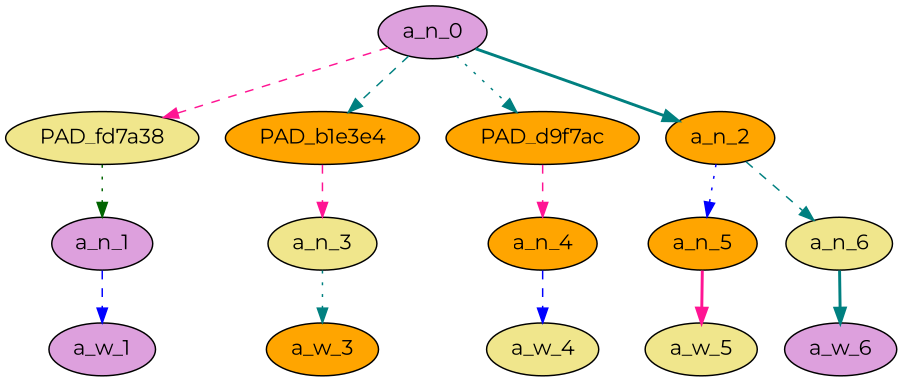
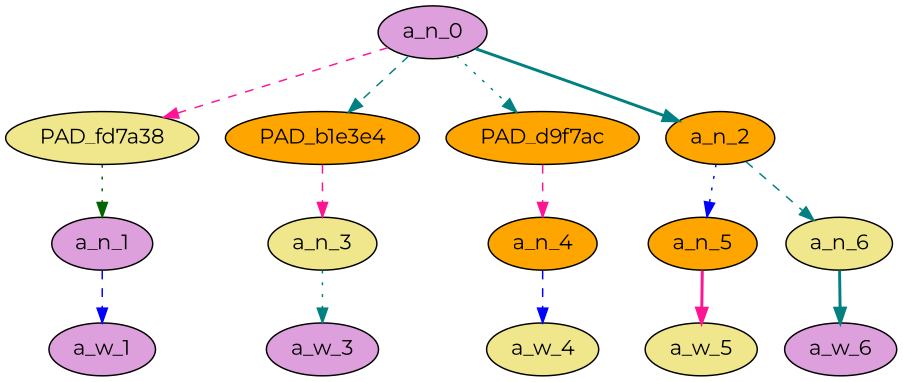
  strict digraph {
    fontname=Montserrat
    node [div_dir=-1 fillcolor=orange fontname=Montserrat index=0 level=1 style=filled text_span="[0]" value=0.06734613]
    edge [color=teal fontname=Montserrat style=dashed]
    a_n_0 [fillcolor=plum level=3 text_span="[0, 1, 2, 3, 4]" value=1.00000000]
    PAD_fd7a38 [fillcolor=khaki level=2]
    PAD_b1e3e4 [index=2 level=2 text_span="[3]" value=0.43634071]
    PAD_d9f7ac [div_dir=1 index=3 level=2 text_span="[4]" value=0.21275101]
    a_n_2 [div_dir=1 index=1 level=2 text_span="[1, 2]" value=0.28336344]
    a_n_1 [fillcolor=plum]
    a_n_3 [fillcolor=khaki index=3 text_span="[3]" value=0.43634071]
    a_n_4 [div_dir=1 index=4 text_span="[4]" value=0.21275101]
    a_n_5 [div_dir=1 index=1 text_span="[1]" value=0.13014489]
    a_n_6 [div_dir=1 fillcolor=khaki index=2 text_span="[2]" value=0.15288886]
    a_w_1 [div_dir=0 fillcolor=plum level=0 value=another]
-   a_w_3 [div_dir=0 index=3 level=0 text_span="[3]" value=paki]
+   a_w_3 [div_dir=0 fillcolor=plum index=3 level=0 text_span="[3]" value=paki]
    a_w_4 [div_dir=0 fillcolor=khaki index=4 level=0 text_span="[4]" value=stani]
    a_w_5 [div_dir=0 fillcolor=khaki index=1 level=0 text_span="[1]" value=bbc]
    a_w_6 [div_dir=0 fillcolor=plum index=2 level=0 text_span="[2]" value=poster]
    a_n_0 -> PAD_fd7a38 [color=deeppink]
    a_n_0 -> PAD_b1e3e4
    a_n_0 -> PAD_d9f7ac [style=dotted]
    a_n_0 -> a_n_2 [style=bold]
    PAD_fd7a38 -> a_n_1 [color=darkgreen style=dotted]
    PAD_b1e3e4 -> a_n_3 [color=deeppink]
    PAD_d9f7ac -> a_n_4 [color=deeppink]
    a_n_2 -> a_n_5 [color=blue style=dotted]
    a_n_2 -> a_n_6
    a_n_1 -> a_w_1 [color=blue]
    a_n_3 -> a_w_3 [style=dotted]
    a_n_4 -> a_w_4 [color=blue]
    a_n_5 -> a_w_5 [color=deeppink style=bold]
    a_n_6 -> a_w_6 [style=bold]
  }
